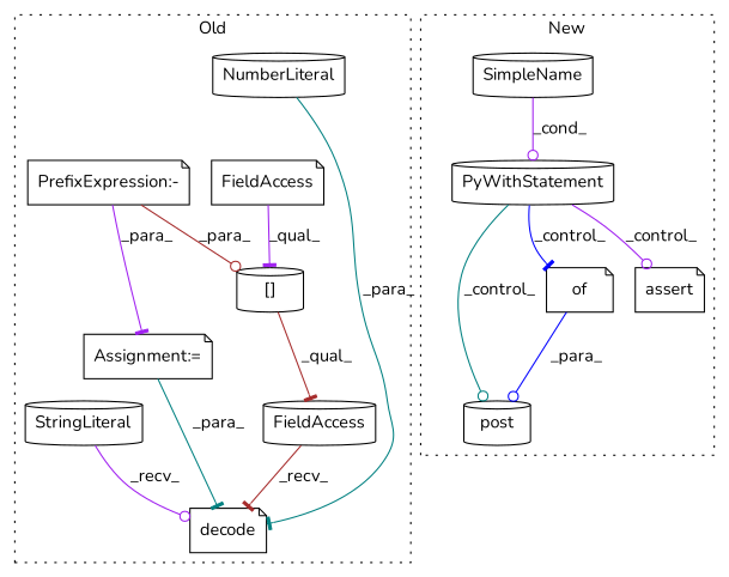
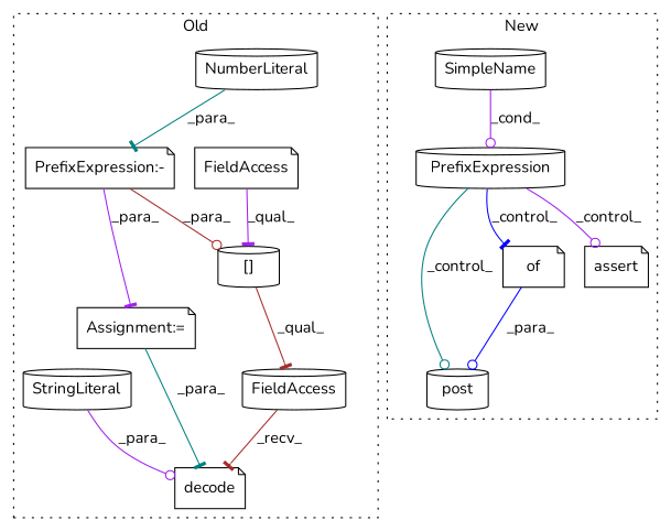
  digraph {
    fontname=Nunito
    node [a=32 fontname=Nunito l=1 s=4219 shape=cylinder]
    edge [arrowhead=tee color=purple fontname=Nunito]
    n1 [a=2 l="26,1" label="[]" s="4219,4247"]
    n2 [a=22 l=25 label=FieldAccess shape=note]
    n3 [a=38 label="PrefixExpression:-" s=4245 shape=note]
    n4 [a=34 label=NumberLiteral s=4246]
    n5 [l="7,1" label=decode s="4254,4268" shape=note]
    n6 [a=22 l=34 label=FieldAccess]
    n7 [a=7 label="Assignment:=" s=4218 shape=note]
    n8 [a=45 l=7 label=StringLiteral s=4261]
    n9 [l="5,1" label=post s="4091,4187"]
    n10 [l="3,1" label=of s="4139,4186" shape=note]
-   n11 [a=104 l="10,2" label=PyWithStatement s="4032,4056"]
+   n11 [a=104 l="10,2" label=PrefixExpression s="4032,4056"]
    n12 [a=42 label=SimpleName l="" s=""]
    n13 [a=6 l=7 label=assert s=4378 shape=note]
    subgraph cluster_1 {
      label=Old
      style=dotted
      n1
      n2
      n3
      n4
      n5
      n6
      n7
      n8
    }
    subgraph cluster_2 {
      label=New
      style=dotted
      n9
      n10
      n11
      n12
      n13
    }
    n1 -> n6 [color=brown label=_qual_]
    n2 -> n1 [label=_qual_]
    n3 -> n1 [arrowhead=odot color=brown label=_para_]
    n3 -> n7 [label=_para_]
-   n4 -> n5 [color=teal label=_para_]
+   n4 -> n3 [color=teal label=_para_]
    n6 -> n5 [color=brown label=_recv_]
    n7 -> n5 [color=teal label=_para_]
-   n8 -> n5 [arrowhead=odot label=_recv_]
+   n8 -> n5 [arrowhead=odot label=_para_]
    n10 -> n9 [arrowhead=odot color=blue label=_para_]
    n11 -> n9 [arrowhead=odot color=teal label=_control_]
    n11 -> n10 [color=blue label=_control_]
    n11 -> n13 [arrowhead=odot label=_control_]
    n12 -> n11 [arrowhead=odot label=_cond_]
  }
